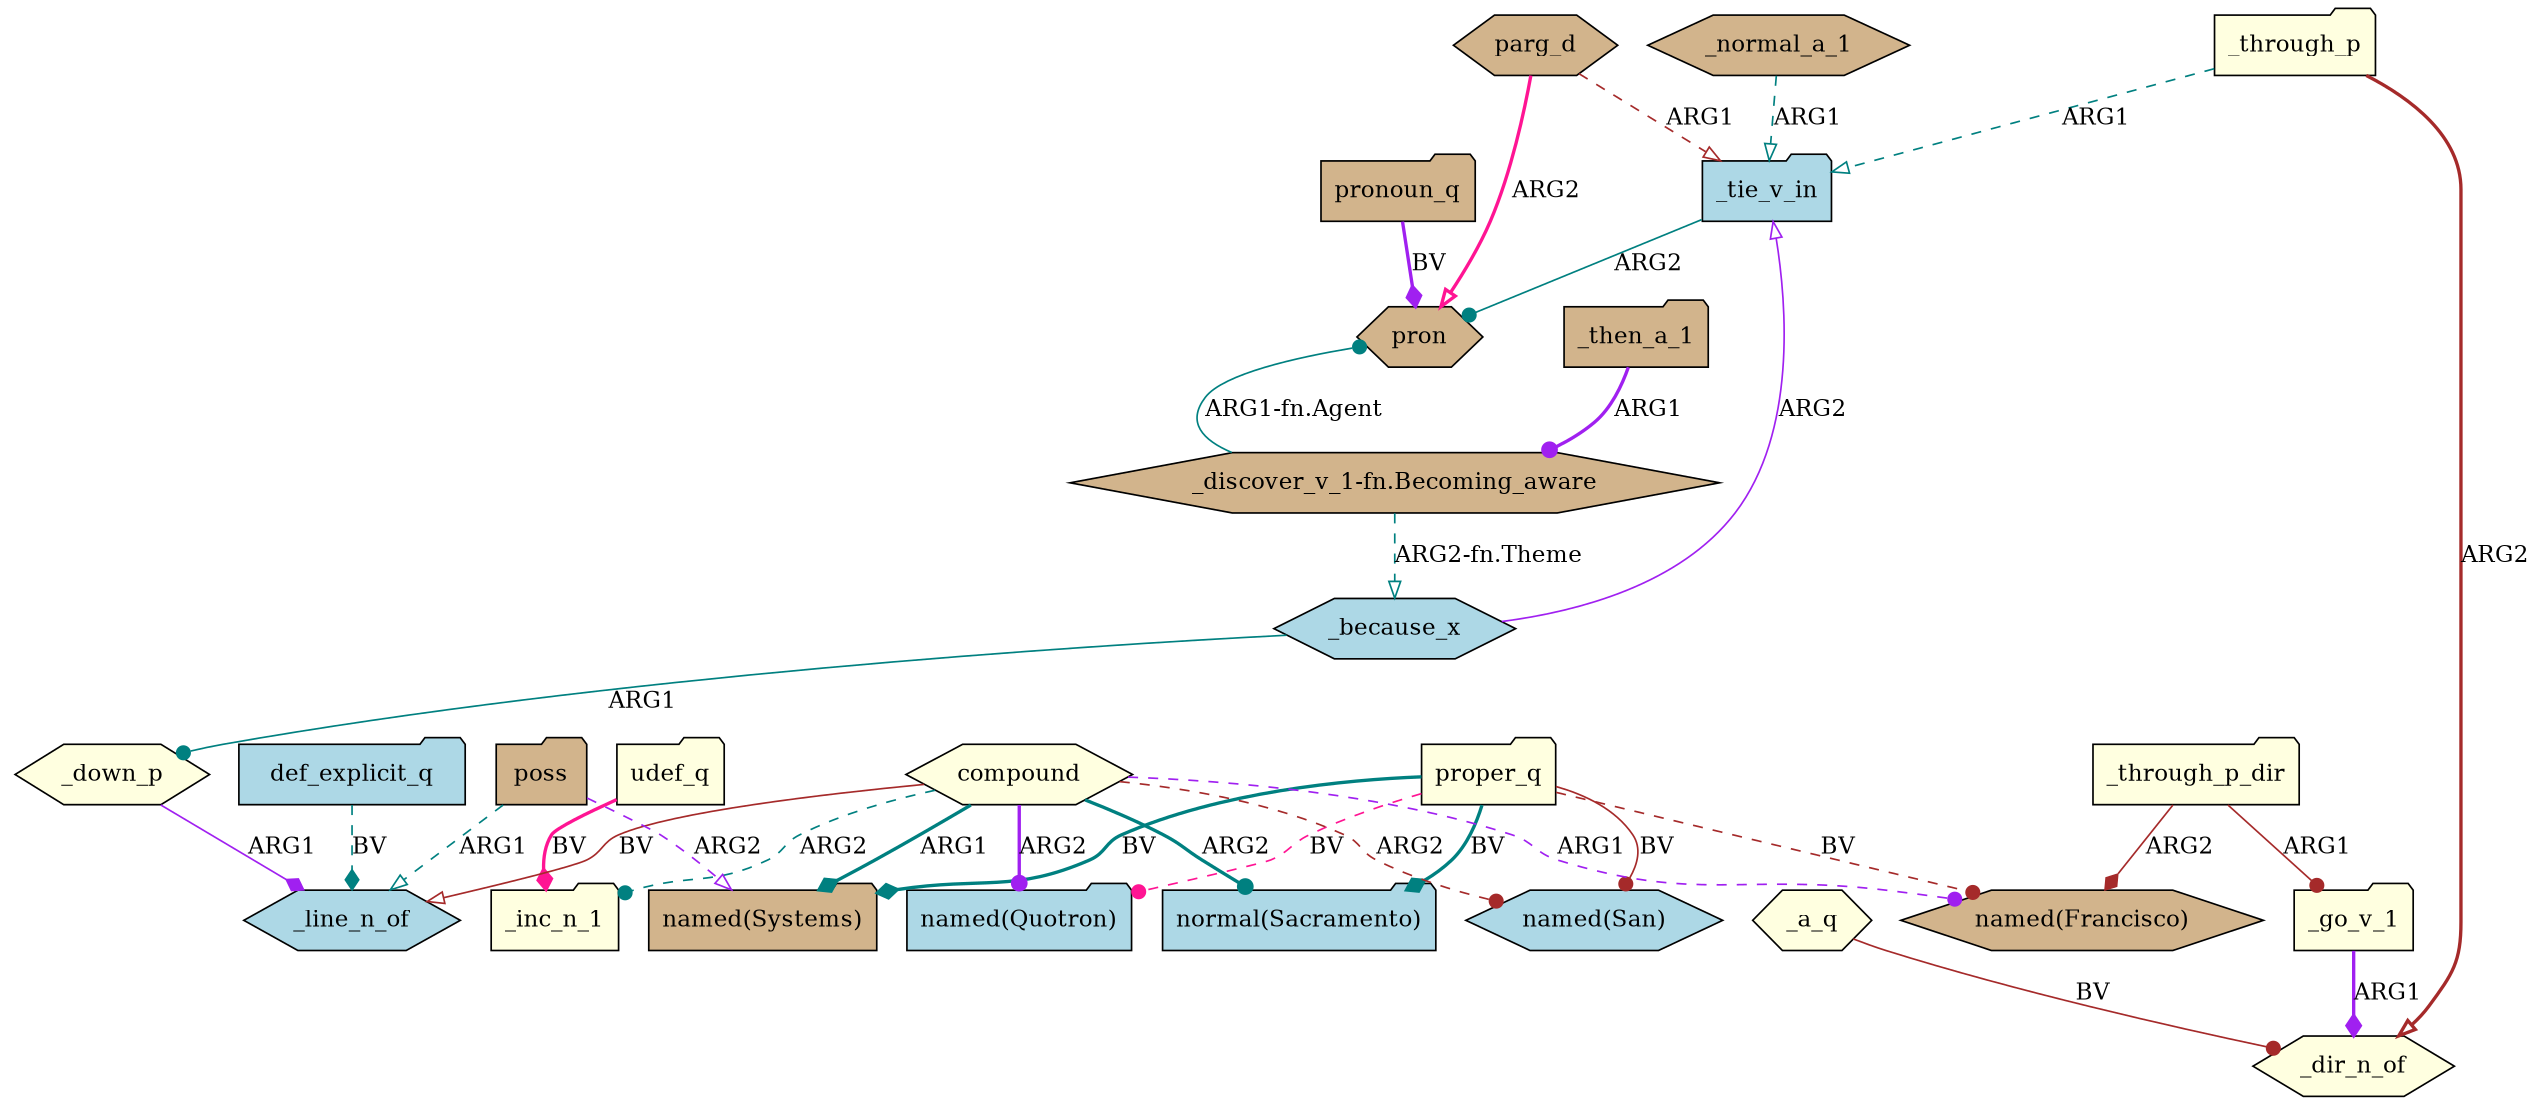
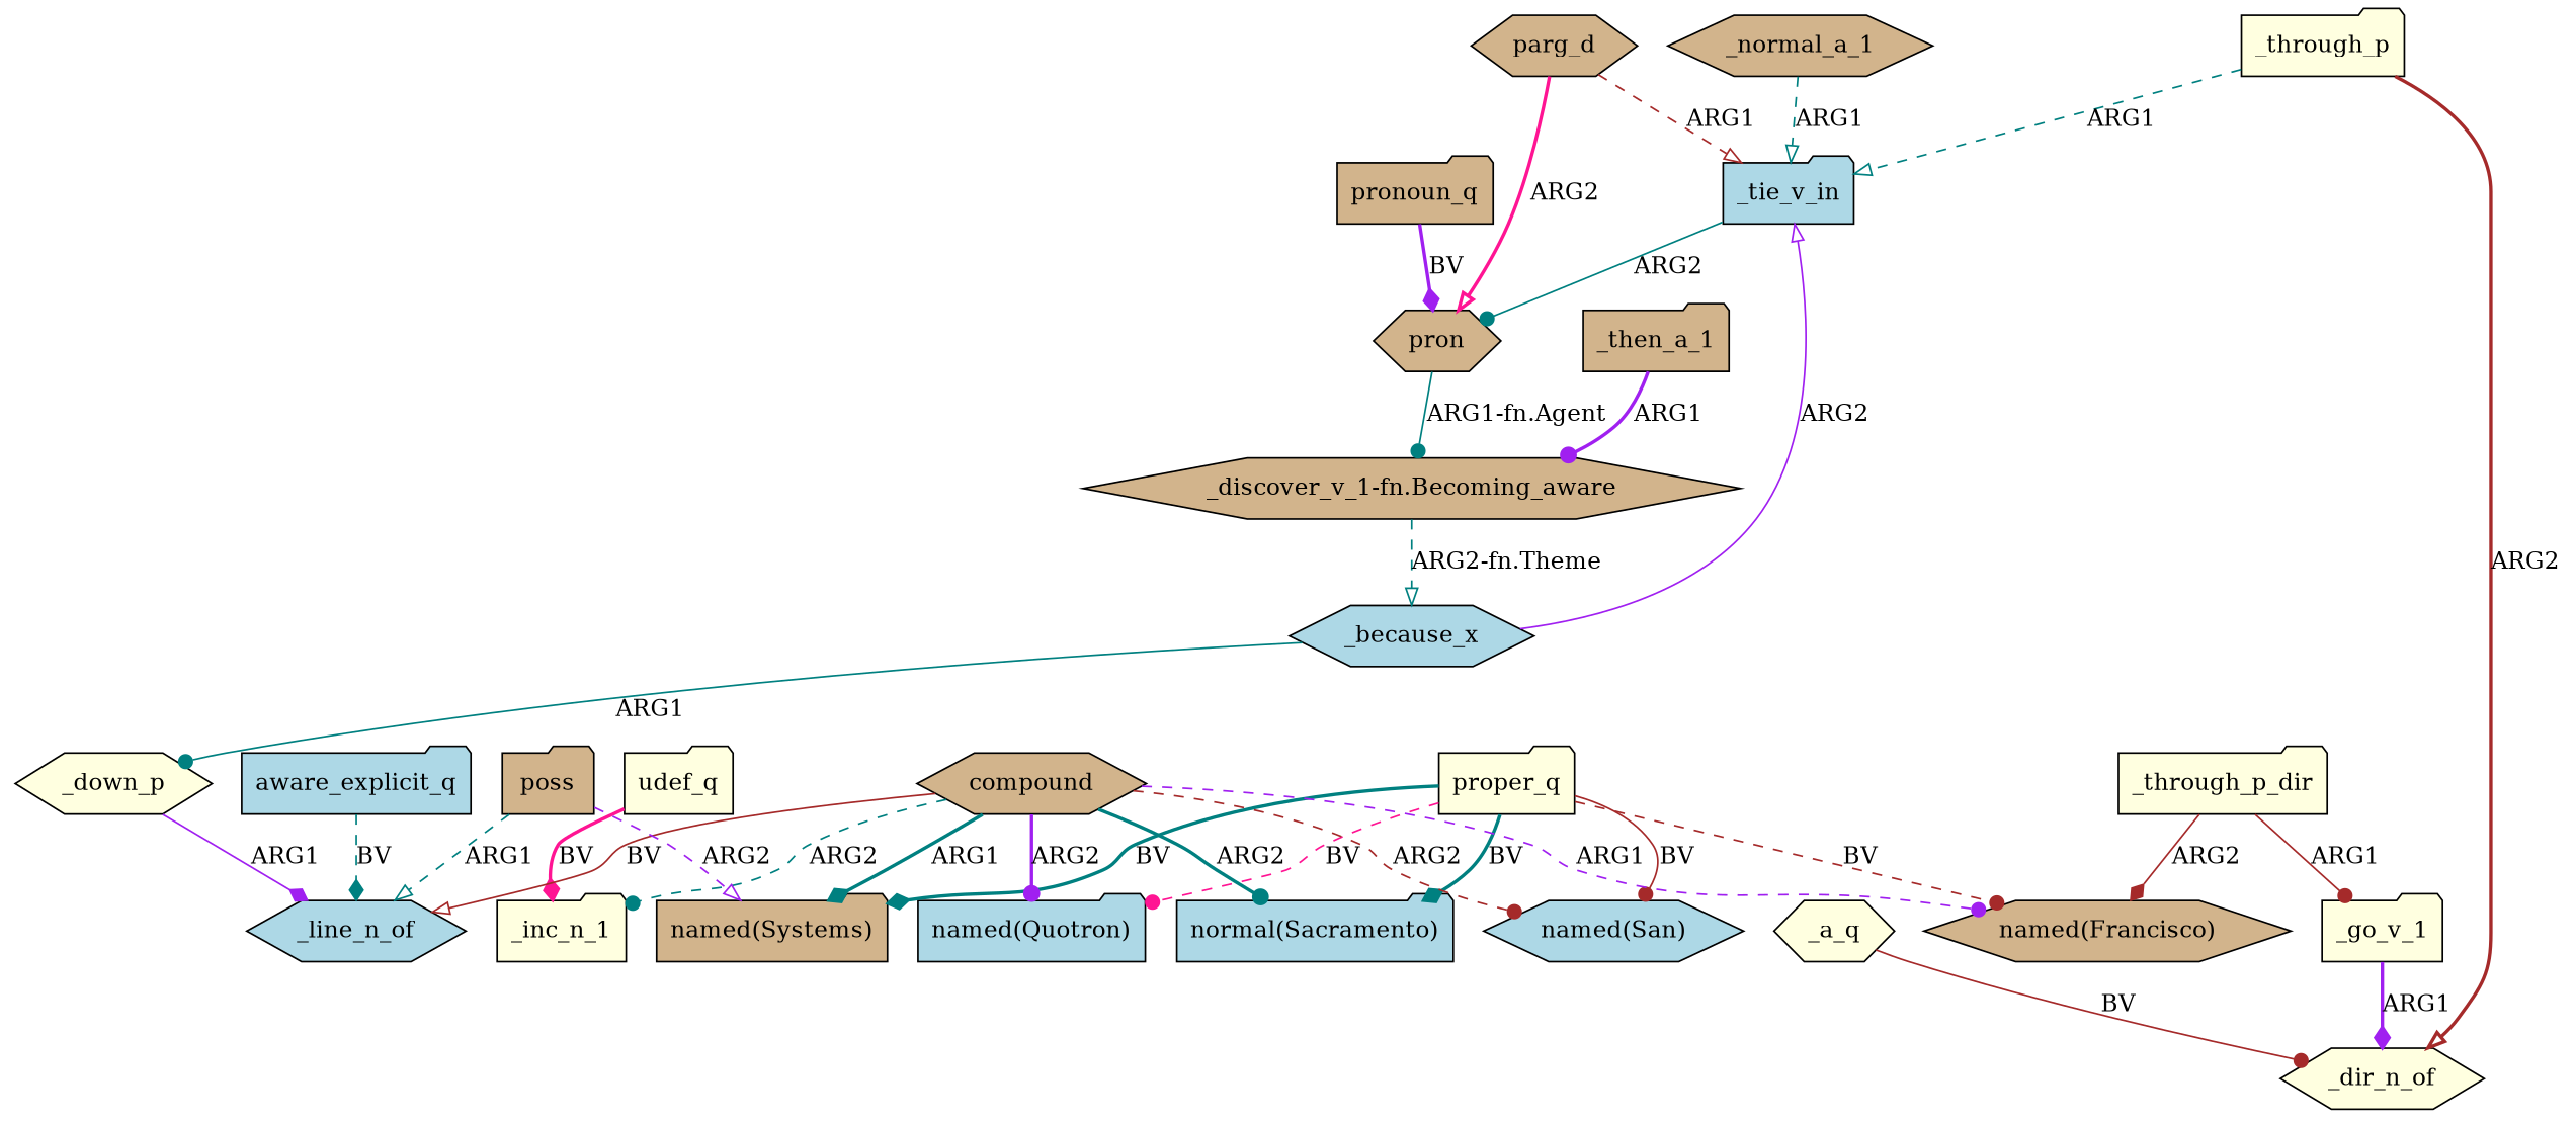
  digraph {
    node [fillcolor=tan shape=folder style=filled]
    edge [arrowhead=dot color=teal style=dashed]
    parg_d [shape=hexagon]
    _tie_v_in [fillcolor=lightblue]
    pron [shape=hexagon]
    _down_p [fillcolor=lightyellow shape=hexagon]
    _line_n_of [fillcolor=lightblue shape=hexagon]
    udef_q [fillcolor=lightyellow]
    _inc_n_1 [fillcolor=lightyellow]
    "_discover_v_1-fn.Becoming_aware" [shape=hexagon]
    _because_x [fillcolor=lightblue shape=hexagon]
    "named(Quotron)" [fillcolor=lightblue]
    proper_q [fillcolor=lightyellow]
    "named(Francisco)" [shape=hexagon]
    "named(San)" [fillcolor=lightblue shape=hexagon]
    "named(Systems)"
    n15 [fillcolor=lightblue label="normal(Sacramento)"]
-   def_explicit_q [fillcolor=lightblue]
-   compound [fillcolor=lightyellow shape=hexagon]
+   def_explicit_q [fillcolor=lightblue label=aware_explicit_q]
+   compound [shape=hexagon]
    poss
    _through_p_dir [fillcolor=lightyellow]
    _go_v_1 [fillcolor=lightyellow]
    n21 [fillcolor=lightyellow label=_dir_n_of shape=hexagon]
    pronoun_q
    _through_p [fillcolor=lightyellow]
    _then_a_1
    _a_q [fillcolor=lightyellow shape=hexagon]
    _normal_a_1 [shape=hexagon]
    parg_d -> _tie_v_in [arrowhead=onormal color=brown label=ARG1]
    parg_d -> pron [arrowhead=onormal color=deeppink label=ARG2 style=bold]
    _tie_v_in -> pron [label=ARG2 style=solid]
    _down_p -> _line_n_of [arrowhead=diamond color=purple label=ARG1 style=solid]
    udef_q -> _inc_n_1 [arrowhead=diamond color=deeppink label=BV style=bold]
-   "_discover_v_1-fn.Becoming_aware" -> pron [label="ARG1-fn.Agent" style=solid]
+   pron -> "_discover_v_1-fn.Becoming_aware" [label="ARG1-fn.Agent" style=solid]
    "_discover_v_1-fn.Becoming_aware" -> _because_x [arrowhead=onormal label="ARG2-fn.Theme"]
    _because_x -> _tie_v_in [arrowhead=onormal color=purple label=ARG2 style=solid]
    _because_x -> _down_p [label=ARG1 style=solid]
    proper_q -> "named(Quotron)" [color=deeppink label=BV]
    proper_q -> "named(Francisco)" [color=brown label=BV]
    proper_q -> "named(San)" [color=brown label=BV style=solid]
    proper_q -> "named(Systems)" [arrowhead=diamond label=BV style=bold]
    proper_q -> n15 [arrowhead=diamond label=BV style=bold]
    def_explicit_q -> _line_n_of [arrowhead=diamond label=BV]
    compound -> _line_n_of [arrowhead=onormal color=brown label=BV style=solid]
    compound -> _inc_n_1 [label=ARG2]
    compound -> "named(Quotron)" [color=purple label=ARG2 style=bold]
    compound -> "named(Francisco)" [color=purple label=ARG1]
    compound -> "named(San)" [color=brown label=ARG2]
    compound -> "named(Systems)" [arrowhead=diamond label=ARG1 style=bold]
    compound -> n15 [label=ARG2 style=bold]
    poss -> _line_n_of [arrowhead=onormal label=ARG1]
    poss -> "named(Systems)" [arrowhead=onormal color=purple label=ARG2]
    _through_p_dir -> "named(Francisco)" [arrowhead=diamond color=brown label=ARG2 style=solid]
    _through_p_dir -> _go_v_1 [color=brown label=ARG1 style=solid]
    _go_v_1 -> n21 [arrowhead=diamond color=purple label=ARG1 style=bold]
    pronoun_q -> pron [arrowhead=diamond color=purple label=BV style=bold]
    _through_p -> _tie_v_in [arrowhead=onormal label=ARG1]
    _through_p -> n21 [arrowhead=onormal color=brown label=ARG2 style=bold]
    _then_a_1 -> "_discover_v_1-fn.Becoming_aware" [color=purple label=ARG1 style=bold]
    _a_q -> n21 [color=brown label=BV style=solid]
    _normal_a_1 -> _tie_v_in [arrowhead=onormal label=ARG1]
  }
